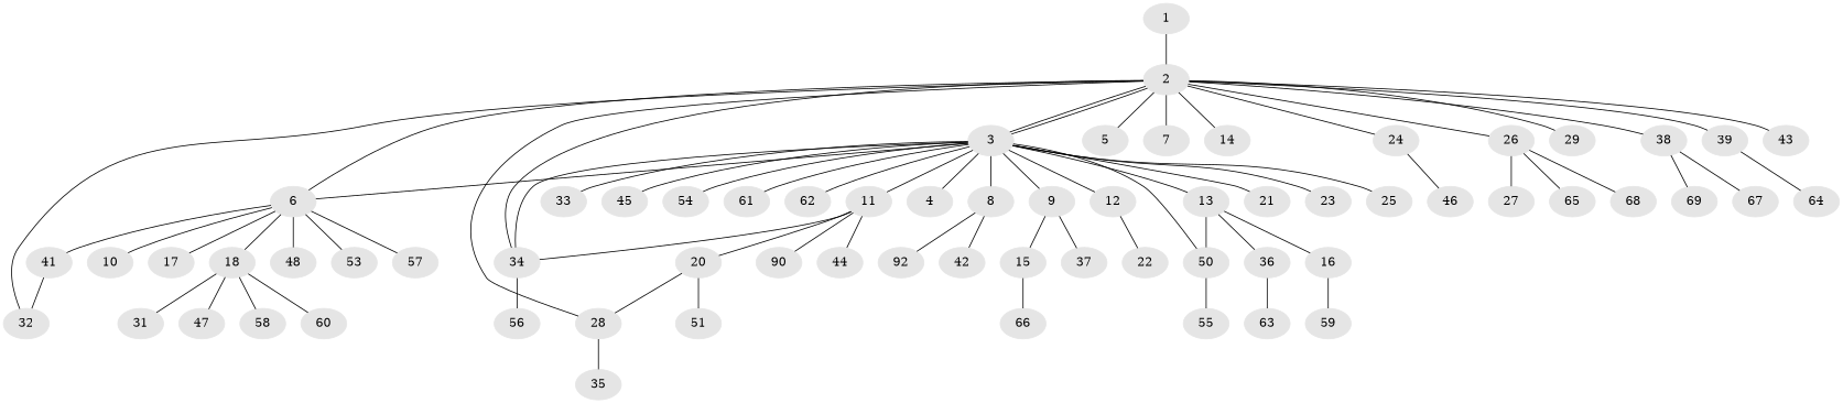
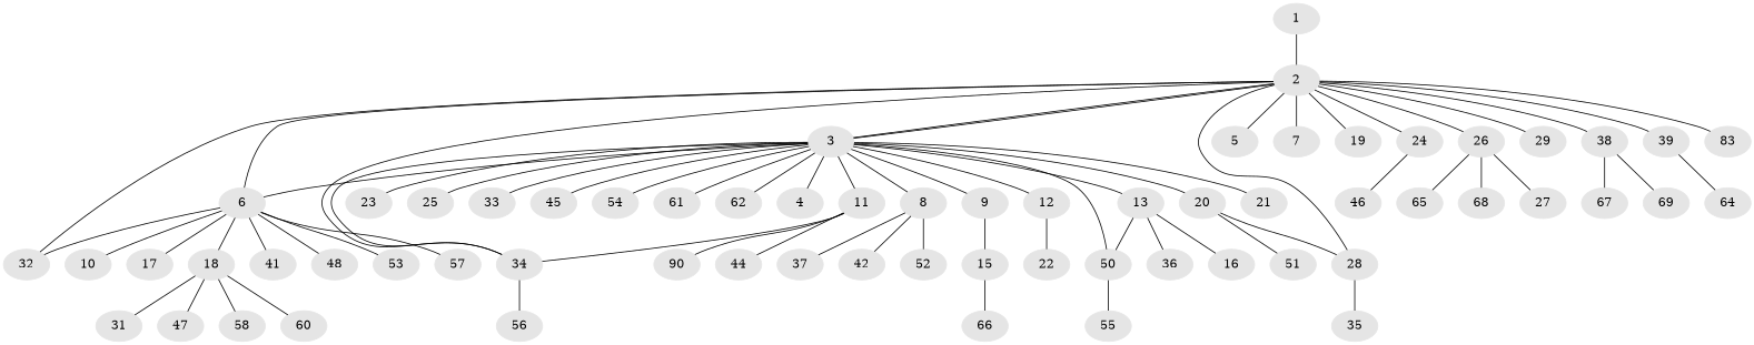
  graph {
    node [color=gray90 style=filled]
    1
    2
    3
    5
    6
    7
-   14
+   14 [label=19]
    24
    26
    28
    29
    32
    34
    38
    39
-   43
+   43 [label=83]
    4
    8
    9
    11
    12
    13
    20
    21
    23
    25
    33
    45
    50
    54
    61
    62
    10
    17
    18
    41
    48
    53
    57
    46
    27
    65
    68
    35
    56
    67
    69
    64
    37
    42
-   52 [label=92]
+   52
    15
    n53 [label=90]
    44
    22
    16
    36
    51
    55
    31
    47
    58
    60
    66
-   59
-   63
    1 -- 2
    2 -- 3
    2 -- 3
    2 -- 5
    2 -- 6
    2 -- 7
    2 -- 14
    2 -- 24
    2 -- 26
    2 -- 28
    2 -- 29
    2 -- 32
    2 -- 34
    2 -- 38
    2 -- 39
    2 -- 43
    3 -- 6
    3 -- 34
    3 -- 4
    3 -- 8
    3 -- 9
    3 -- 11
    3 -- 12
    3 -- 13
-   11 -- 20
+   3 -- 20
    3 -- 21
    3 -- 23
    3 -- 25
    3 -- 33
    3 -- 45
    3 -- 50
    3 -- 54
    3 -- 61
    3 -- 62
-   41 -- 32
+   6 -- 32
    6 -- 10
    6 -- 17
    6 -- 18
    6 -- 41
    6 -- 48
    6 -- 53
    6 -- 57
    24 -- 46
    26 -- 27
    26 -- 65
    26 -- 68
    28 -- 35
    34 -- 56
    38 -- 67
    38 -- 69
    39 -- 64
-   9 -- 37
+   8 -- 37
    8 -- 42
    8 -- 52
    9 -- 15
    11 -- 34
    11 -- n53
    11 -- 44
    12 -- 22
    13 -- 50
    13 -- 16
    13 -- 36
    20 -- 28
    20 -- 51
    50 -- 55
    18 -- 31
    18 -- 47
    18 -- 58
    18 -- 60
    15 -- 66
-   16 -- 59
-   36 -- 63
  }
